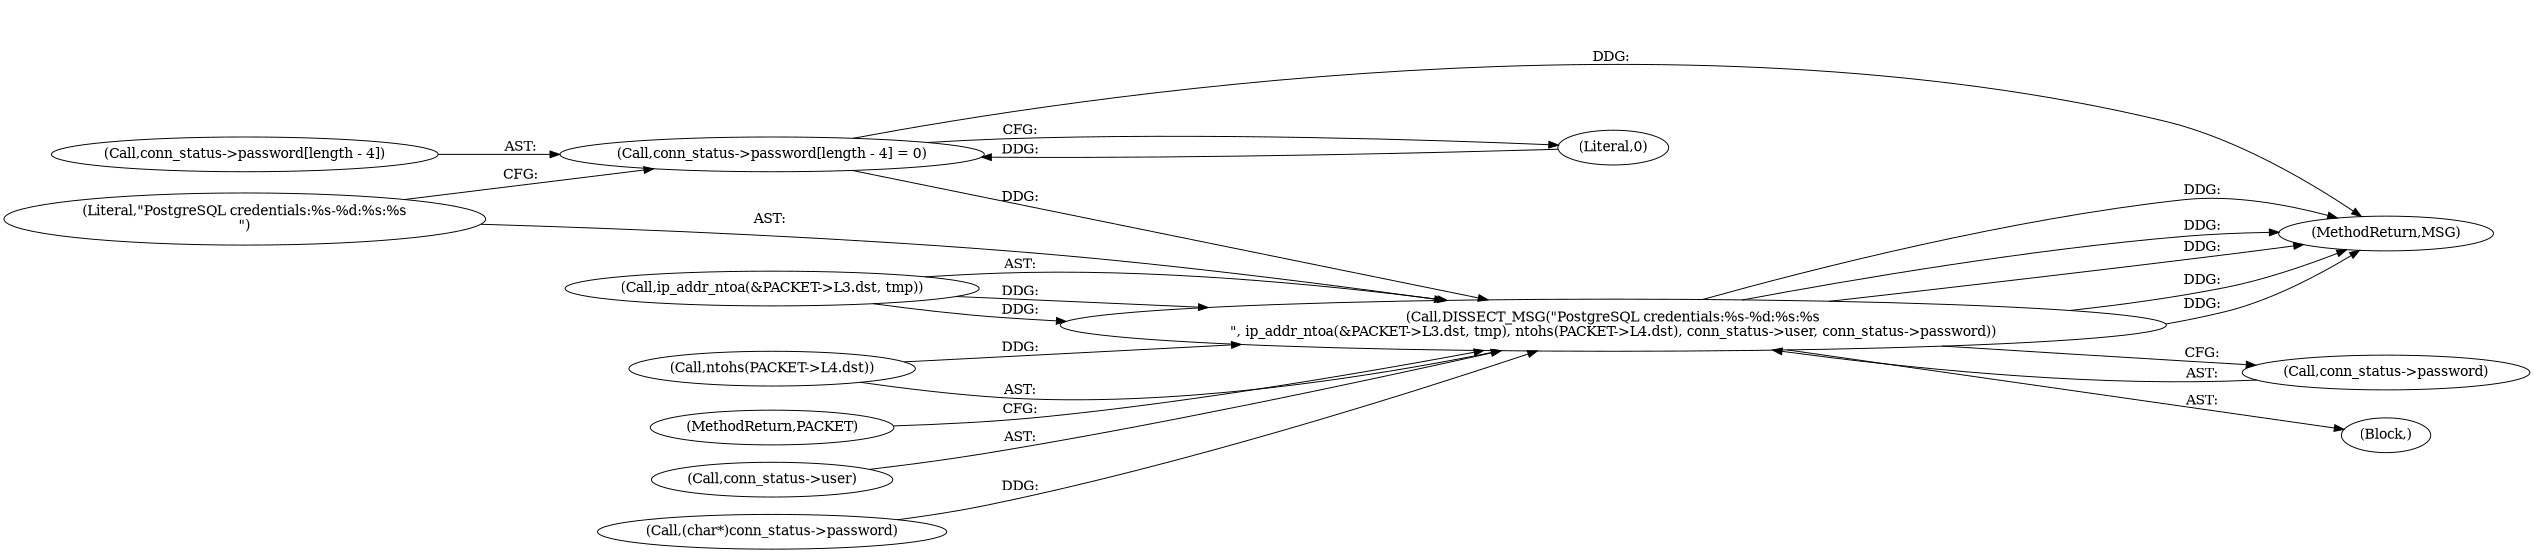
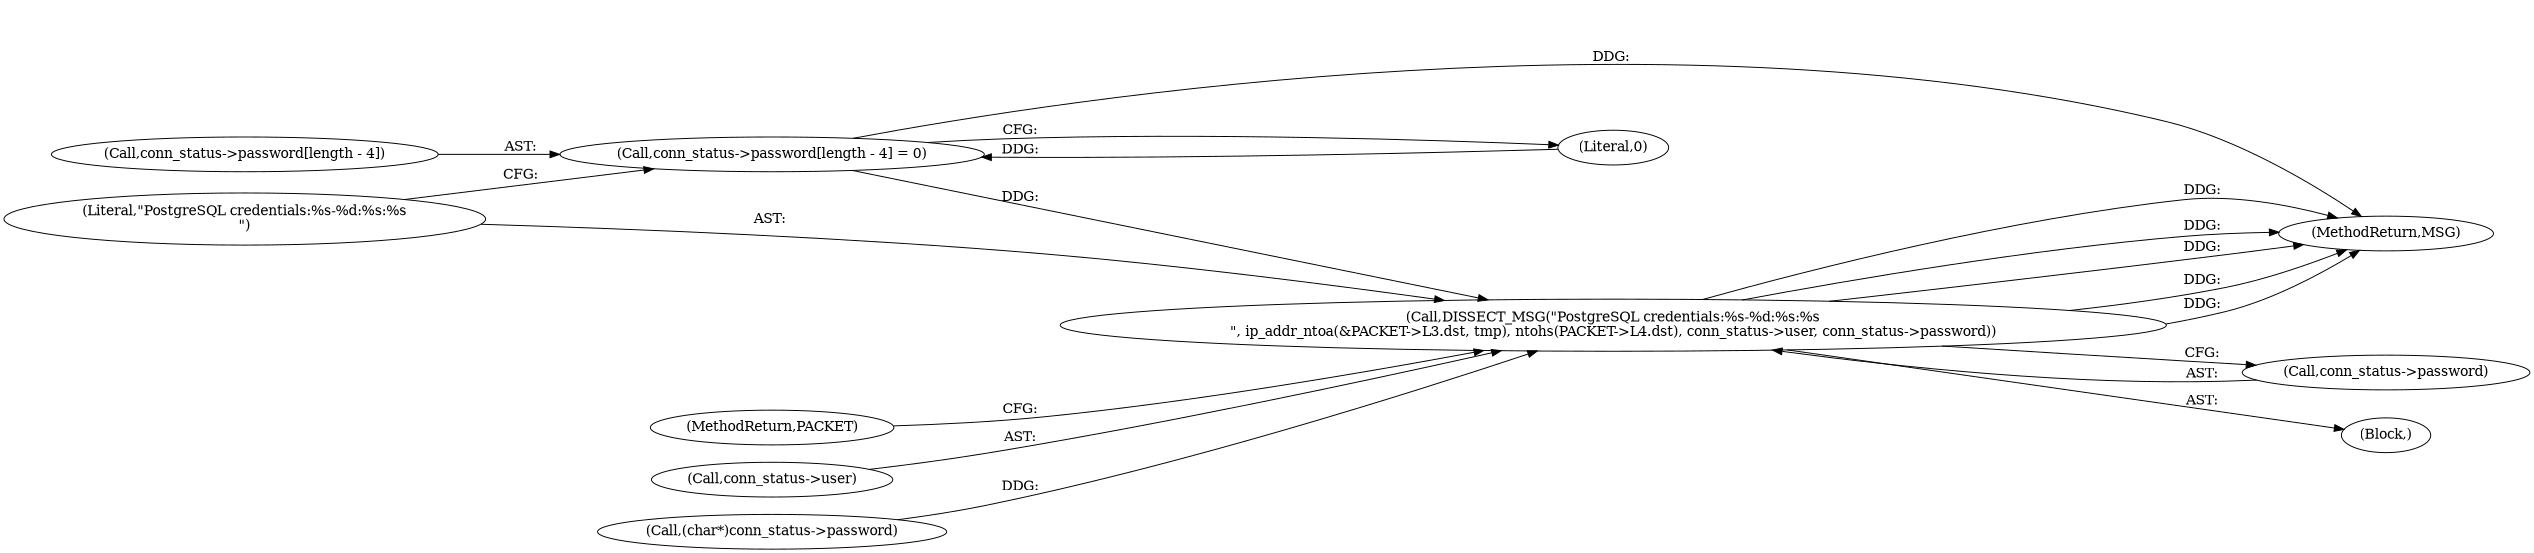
  digraph {
    rankdir=LR
    n1 [label="(Call,conn_status->password[length - 4] = 0)"]
    n2 [label="(Call,DISSECT_MSG(\"PostgreSQL credentials:%s-%d:%s:%s\n\", ip_addr_ntoa(&PACKET->L3.dst, tmp), ntohs(PACKET->L4.dst), conn_status->user, conn_status->password))"]
    n3 [label="(MethodReturn,MSG)"]
    n4 [label="(Literal,0)"]
    n5 [label="(Block,)"]
    n6 [label="(Call,conn_status->password)"]
-   n7 [label="(Call,ip_addr_ntoa(&PACKET->L3.dst, tmp))"]
    n8 [label="(Call,conn_status->password[length - 4])"]
    n9 [label="(Literal,\"PostgreSQL credentials:%s-%d:%s:%s\n\")"]
    n10 [label="(Call,conn_status->user)"]
    n11 [label="(Call,(char*)conn_status->password)"]
-   n12 [label="(Call,ntohs(PACKET->L4.dst))"]
    n13 [label="(MethodReturn,PACKET)"]
    n1 -> n2 [label="DDG: "]
    n1 -> n3 [label="DDG: "]
    n1 -> n4 [label="CFG: "]
    n2 -> n3 [label="DDG: "]
    n2 -> n3 [label="DDG: "]
    n2 -> n3 [label="DDG: "]
    n2 -> n3 [label="DDG: "]
    n2 -> n3 [label="DDG: "]
    n2 -> n5 [label="AST: "]
    n2 -> n6 [label="CFG: "]
    n4 -> n1 [label="DDG: "]
    n6 -> n2 [label="AST: "]
-   n7 -> n2 [label="AST: "]
-   n7 -> n2 [label="DDG: "]
-   n7 -> n2 [label="DDG: "]
    n8 -> n1 [label="AST: "]
    n9 -> n1 [label="CFG: "]
    n9 -> n2 [label="AST: "]
    n10 -> n2 [label="AST: "]
    n11 -> n2 [label="DDG: "]
-   n12 -> n2 [label="AST: "]
-   n12 -> n2 [label="DDG: "]
    n13 -> n2 [label="CFG: "]
  }
